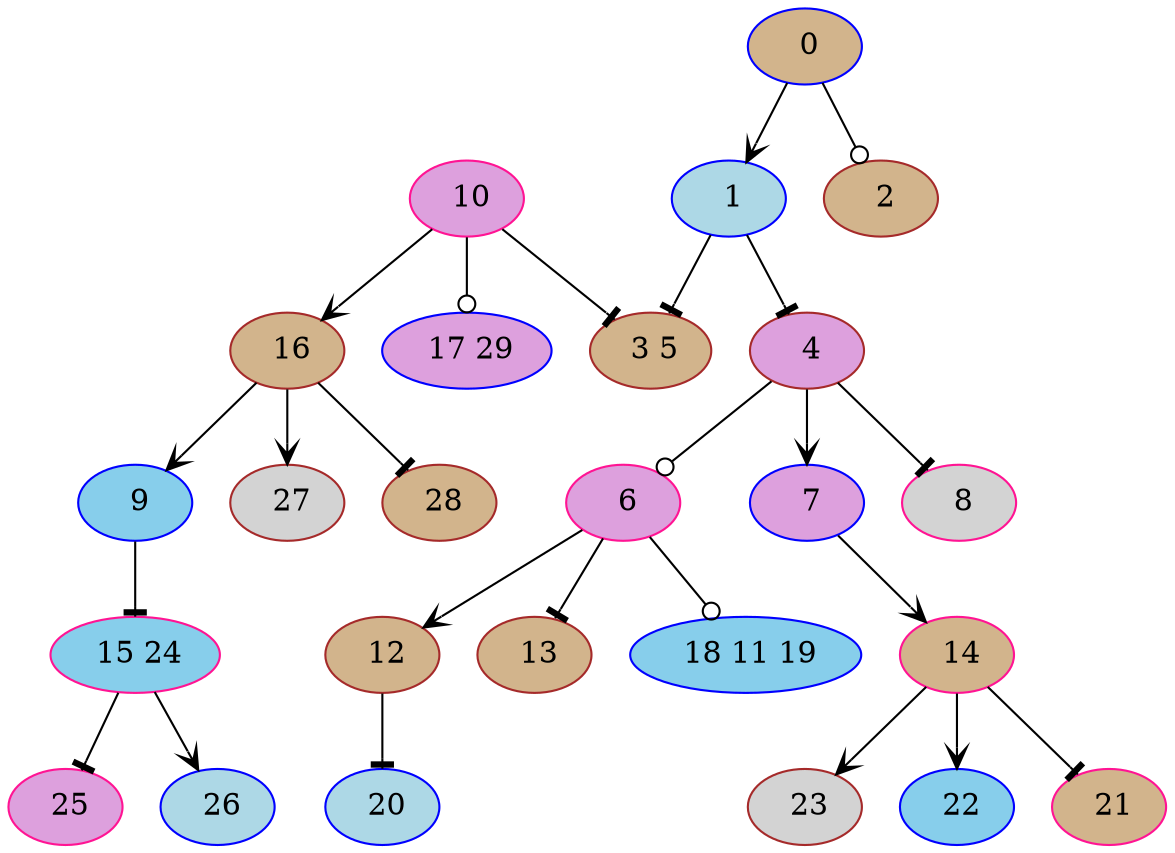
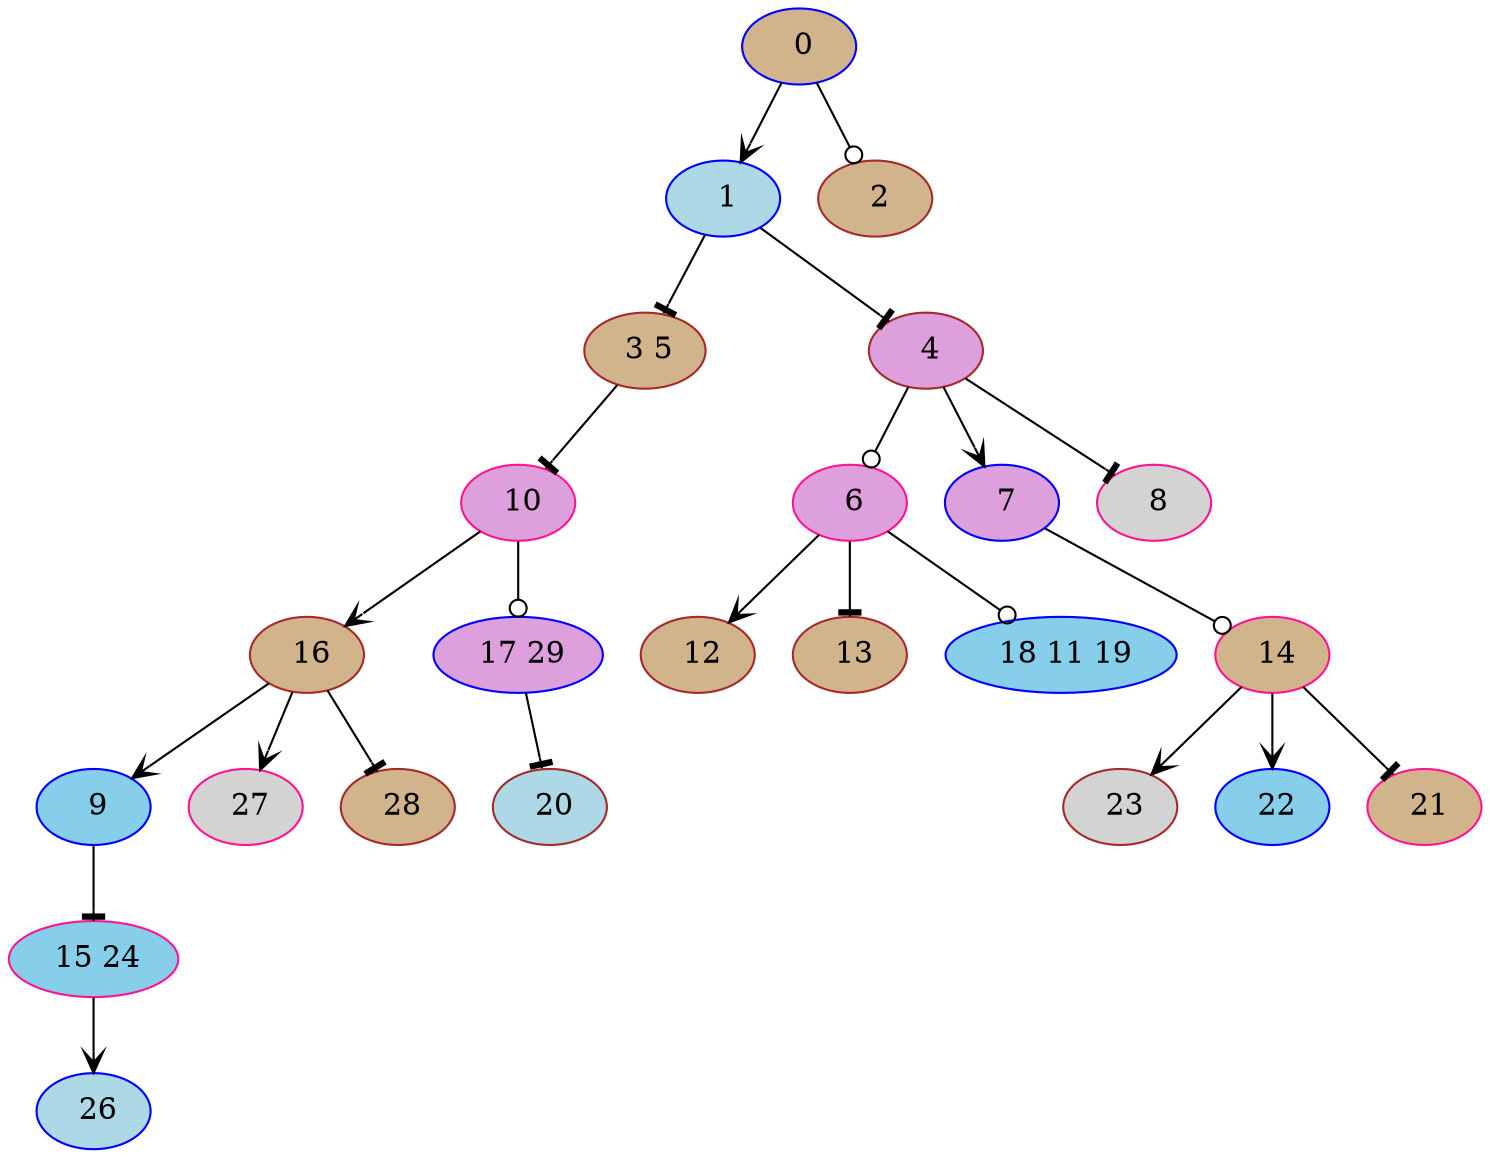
  digraph {
    node [color=brown fillcolor=tan style=filled]
    edge [arrowhead=tee]
    " 1" [color=blue fillcolor=lightblue]
    " 0" [color=blue]
    " 2"
    " 3 5"
    " 4" [fillcolor=plum]
    " 10" [color=deeppink fillcolor=plum]
    " 6" [color=deeppink fillcolor=plum]
    " 7" [color=blue fillcolor=plum]
    " 8" [color=deeppink fillcolor=lightgrey]
    " 9" [color=blue fillcolor=skyblue]
    " 15 24" [color=deeppink fillcolor=skyblue]
    " 16"
    " 17 29" [color=blue fillcolor=plum]
    " 12"
    " 13"
    " 18 11 19" [color=blue fillcolor=skyblue]
    " 14" [color=deeppink]
-   " 25" [color=deeppink fillcolor=plum]
    " 26" [color=blue fillcolor=lightblue]
-   " 27" [fillcolor=lightgrey]
+   " 27" [color=deeppink fillcolor=lightgrey]
    " 28"
-   " 20" [color=blue fillcolor=lightblue]
+   " 20" [fillcolor=lightblue]
    " 23" [fillcolor=lightgrey]
    " 22" [color=blue fillcolor=skyblue]
    " 21" [color=deeppink]
    " 1" -> " 3 5"
    " 1" -> " 4"
    " 0" -> " 1" [arrowhead=vee]
    " 0" -> " 2" [arrowhead=odot]
-   " 10" -> " 3 5"
+   " 3 5" -> " 10"
    " 4" -> " 6" [arrowhead=odot]
    " 4" -> " 7" [arrowhead=vee]
    " 4" -> " 8"
    " 10" -> " 16" [arrowhead=vee]
    " 10" -> " 17 29" [arrowhead=odot]
    " 6" -> " 12" [arrowhead=vee]
    " 6" -> " 13"
    " 6" -> " 18 11 19" [arrowhead=odot]
-   " 7" -> " 14" [arrowhead=vee]
+   " 7" -> " 14" [arrowhead=odot]
    " 9" -> " 15 24"
-   " 15 24" -> " 25"
    " 15 24" -> " 26" [arrowhead=vee]
    " 16" -> " 9" [arrowhead=vee]
    " 16" -> " 27" [arrowhead=vee]
    " 16" -> " 28"
-   " 12" -> " 20"
+   " 17 29" -> " 20"
    " 14" -> " 23" [arrowhead=vee]
    " 14" -> " 22" [arrowhead=vee]
    " 14" -> " 21"
  }
